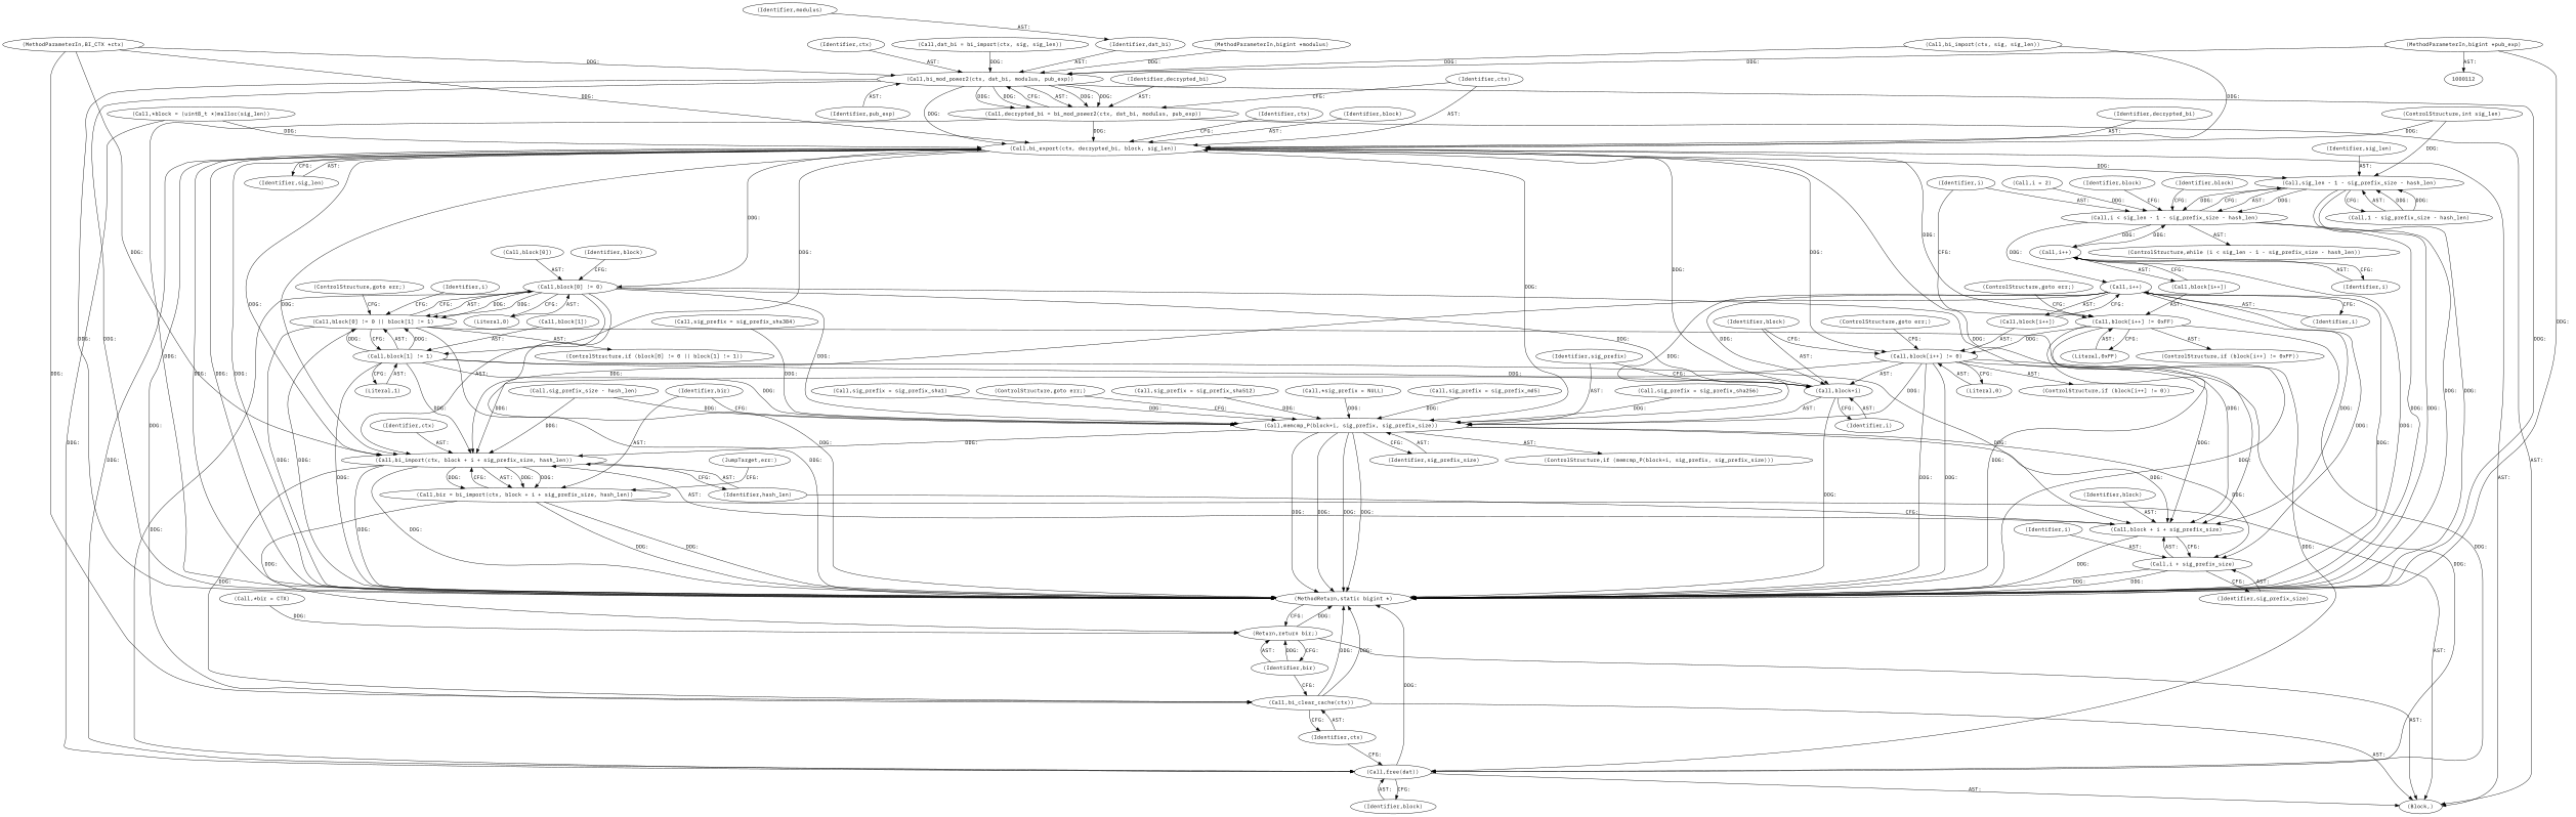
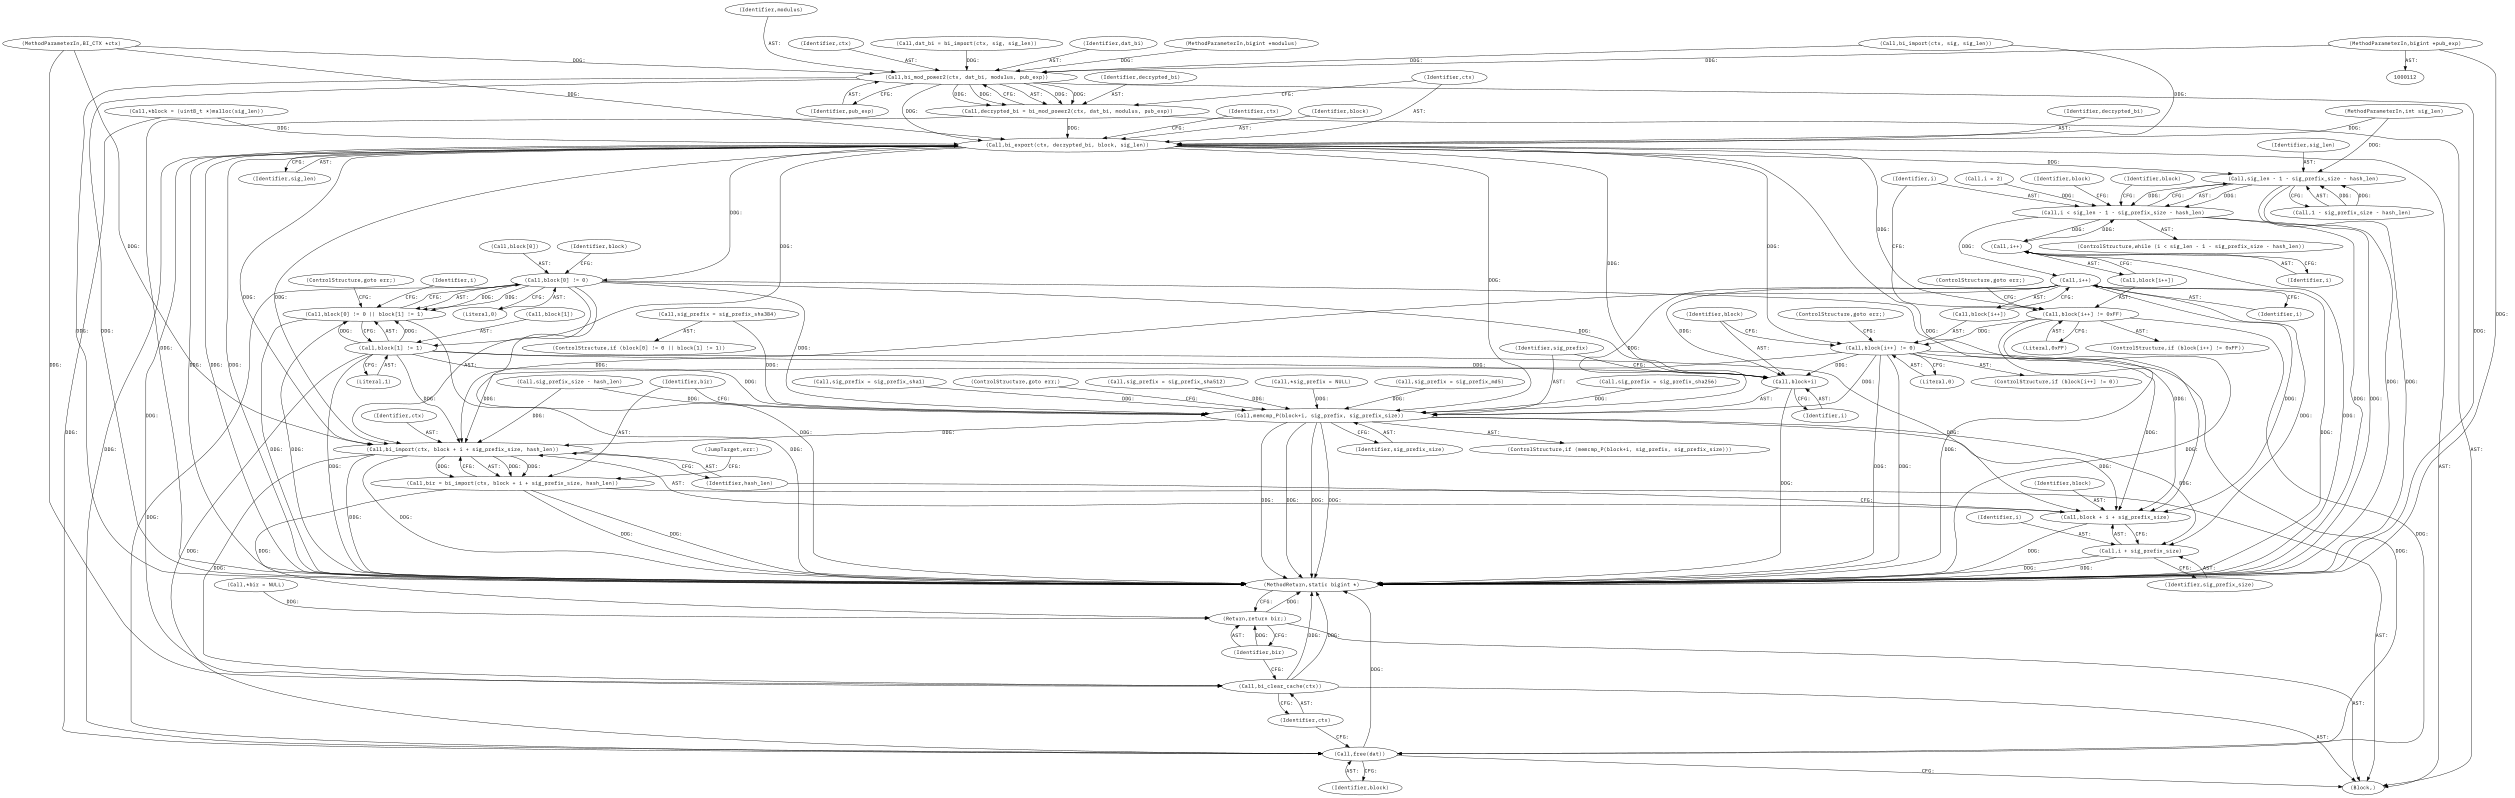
  digraph {
    fontname="IBM Plex Mono"
    node [fontname="IBM Plex Mono"]
    edge [fontname="IBM Plex Mono"]
    n1 [label="(MethodParameterIn,bigint *pub_exp)"]
    n2 [label="(Call,bi_mod_power2(ctx, dat_bi, modulus, pub_exp))"]
    n3 [label="(MethodReturn,static bigint *)"]
    1000112
    n5 [label="(Call,decrypted_bi = bi_mod_power2(ctx, dat_bi, modulus, pub_exp))"]
    n6 [label="(Call,bi_export(ctx, decrypted_bi, block, sig_len))"]
    n7 [label="(Identifier,pub_exp)"]
    n8 [label="(Return,return bir;)"]
    n9 [label="(Block,)"]
    n10 [label="(Call,block[0] != 0)"]
    n11 [label="(Call,memcmp_P(block+i, sig_prefix, sig_prefix_size))"]
    n12 [label="(Call,bi_import(ctx, block + i + sig_prefix_size, hash_len))"]
    n13 [label="(Call,bi_clear_cache(ctx))"]
    n14 [label="(Call,block + i + sig_prefix_size)"]
    n15 [label="(Call,block+i)"]
    n16 [label="(Call,free(dat))"]
    n17 [label="(Call,block[1] != 1)"]
    n18 [label="(Call,sig_len - 1 - sig_prefix_size - hash_len)"]
    n19 [label="(Call,block[i++] != 0xFF)"]
    n20 [label="(Call,block[i++] != 0)"]
    n21 [label="(Identifier,sig_len)"]
    n22 [label="(Call,block[0] != 0 || block[1] != 1)"]
    n23 [label="(Literal,0)"]
    n24 [label="(Call,i + sig_prefix_size)"]
    n25 [label="(Identifier,sig_prefix_size)"]
    n26 [label="(ControlStructure,if (memcmp_P(block+i, sig_prefix, sig_prefix_size)))"]
    n27 [label="(Call,bir = bi_import(ctx, block + i + sig_prefix_size, hash_len))"]
    n28 [label="(Identifier,hash_len)"]
    n29 [label="(Identifier,ctx)"]
    n30 [label="(Identifier,i)"]
    n31 [label="(Identifier,block)"]
    n32 [label="(Literal,1)"]
    n33 [label="(Call,i < sig_len - 1 - sig_prefix_size - hash_len)"]
    n34 [label="(Call,1 - sig_prefix_size - hash_len)"]
    n35 [label="(Literal,0xFF)"]
    n36 [label="(ControlStructure,if (block[i++] != 0xFF))"]
    n37 [label="(Literal,0)"]
    n38 [label="(ControlStructure,if (block[i++] != 0))"]
    n39 [label="(ControlStructure,if (block[0] != 0 || block[1] != 1))"]
    n40 [label="(Identifier,sig_prefix_size)"]
    n41 [label="(Identifier,bir)"]
    n42 [label="(Call,i++)"]
    n43 [label="(Call,i++)"]
    n44 [label="(ControlStructure,while (i < sig_len - 1 - sig_prefix_size - hash_len))"]
    n45 [label="(Call,block[i++])"]
    n46 [label="(Identifier,i)"]
    n47 [label="(Identifier,i)"]
    n48 [label="(Call,block[i++])"]
    n49 [label="(Identifier,bir)"]
    n50 [label="(Call,i = 2)"]
    n51 [label="(Call,sig_prefix = sig_prefix_md5)"]
    n52 [label="(Identifier,decrypted_bi)"]
    n53 [label="(ControlStructure,goto err;)"]
    n54 [label="(Identifier,block)"]
    n55 [label="(ControlStructure,goto err;)"]
    n56 [label="(Call,sig_prefix = sig_prefix_sha1)"]
    n57 [label="(Identifier,i)"]
    n58 [label="(Call,dat_bi = bi_import(ctx, sig, sig_len))"]
    n59 [label="(Call,sig_prefix = sig_prefix_sha384)"]
    n60 [label="(Call,sig_prefix_size - hash_len)"]
-   n61 [label="(Call,*bir = CTX)"]
+   n61 [label="(Call,*bir = NULL)"]
    n62 [label="(Identifier,sig_len)"]
    n63 [label="(Identifier,ctx)"]
    n64 [label="(Identifier,block)"]
    n65 [label="(JumpTarget,err:)"]
    n66 [label="(Call,block[0])"]
    n67 [label="(Identifier,i)"]
    n68 [label="(Identifier,block)"]
    n69 [label="(Call,bi_import(ctx, sig, sig_len))"]
    n70 [label="(Identifier,ctx)"]
    n71 [label="(MethodParameterIn,BI_CTX *ctx)"]
    n72 [label="(Identifier,dat_bi)"]
    n73 [label="(MethodParameterIn,bigint *modulus)"]
-   n74 [label="(ControlStructure,int sig_len)"]
+   n74 [label="(MethodParameterIn,int sig_len)"]
    n75 [label="(Identifier,block)"]
    n76 [label="(ControlStructure,goto err;)"]
    n77 [label="(Call,*block = (uint8_t *)malloc(sig_len))"]
    n78 [label="(Identifier,block)"]
    n79 [label="(Call,sig_prefix = sig_prefix_sha512)"]
    n80 [label="(Identifier,ctx)"]
    n81 [label="(Call,*sig_prefix = NULL)"]
    n82 [label="(Identifier,modulus)"]
    n83 [label="(Identifier,i)"]
    n84 [label="(ControlStructure,goto err;)"]
    n85 [label="(Identifier,decrypted_bi)"]
    n86 [label="(Identifier,block)"]
    n87 [label="(Identifier,ctx)"]
    n88 [label="(Identifier,sig_prefix)"]
    n89 [label="(Call,block[1])"]
    n90 [label="(Call,sig_prefix = sig_prefix_sha256)"]
    n1 -> n2 [label="DDG: "]
    n1 -> n3 [label="DDG: "]
    n1 -> 1000112 [label="AST: "]
    n2 -> n3 [label="DDG: "]
    n2 -> n3 [label="DDG: "]
    n2 -> n3 [label="DDG: "]
    n2 -> n5 [label="AST: "]
    n2 -> n5 [label="DDG: "]
    n2 -> n5 [label="DDG: "]
    n2 -> n5 [label="DDG: "]
    n2 -> n5 [label="DDG: "]
    n2 -> n6 [label="DDG: "]
+   n2 -> n7 [label="CFG: "]
    n3 -> n8 [label="CFG: "]
    n5 -> n2 [label="CFG: "]
    n5 -> n3 [label="DDG: "]
    n5 -> n6 [label="DDG: "]
    n5 -> n9 [label="AST: "]
    n6 -> n3 [label="DDG: "]
    n6 -> n3 [label="DDG: "]
    n6 -> n3 [label="DDG: "]
    n6 -> n9 [label="AST: "]
    n6 -> n10 [label="DDG: "]
    n6 -> n11 [label="DDG: "]
    n6 -> n12 [label="DDG: "]
    n6 -> n12 [label="DDG: "]
    n6 -> n13 [label="DDG: "]
    n6 -> n14 [label="DDG: "]
-   n15 -> n6 [label="DDG: "]
+   n6 -> n15 [label="DDG: "]
    n6 -> n16 [label="DDG: "]
    n6 -> n17 [label="DDG: "]
    n6 -> n18 [label="DDG: "]
    n6 -> n19 [label="DDG: "]
    n6 -> n20 [label="DDG: "]
    n6 -> n21 [label="CFG: "]
    n7 -> n2 [label="AST: "]
    n8 -> n3 [label="DDG: "]
    n8 -> n9 [label="AST: "]
    n8 -> n41 [label="CFG: "]
    n10 -> n3 [label="DDG: "]
    n10 -> n11 [label="DDG: "]
    n10 -> n12 [label="AST: "]
    n10 -> n14 [label="DDG: "]
    n10 -> n15 [label="DDG: "]
    n10 -> n16 [label="DDG: "]
    n10 -> n22 [label="AST: "]
    n10 -> n22 [label="DDG: "]
    n10 -> n22 [label="DDG: "]
    n10 -> n23 [label="CFG: "]
    n11 -> n3 [label="DDG: "]
    n11 -> n3 [label="DDG: "]
    n11 -> n3 [label="DDG: "]
    n11 -> n3 [label="DDG: "]
    n11 -> n12 [label="DDG: "]
    n11 -> n14 [label="DDG: "]
    n11 -> n24 [label="DDG: "]
    n11 -> n25 [label="CFG: "]
    n11 -> n26 [label="AST: "]
    n12 -> n3 [label="DDG: "]
    n12 -> n3 [label="DDG: "]
    n12 -> n13 [label="DDG: "]
    n12 -> n27 [label="AST: "]
    n12 -> n27 [label="DDG: "]
    n12 -> n27 [label="DDG: "]
    n12 -> n27 [label="DDG: "]
    n12 -> n28 [label="CFG: "]
    n13 -> n3 [label="DDG: "]
    n13 -> n3 [label="DDG: "]
    n13 -> n9 [label="AST: "]
    n13 -> n29 [label="CFG: "]
    n14 -> n3 [label="DDG: "]
    n14 -> n12 [label="AST: "]
    n14 -> n24 [label="CFG: "]
    n15 -> n3 [label="DDG: "]
    n15 -> n11 [label="AST: "]
    n15 -> n30 [label="CFG: "]
    n16 -> n3 [label="DDG: "]
-   n16 -> n9 [label="AST: "]
+   n16 -> n9 [label="CFG: "]
    n16 -> n31 [label="CFG: "]
    n17 -> n3 [label="DDG: "]
    n17 -> n11 [label="DDG: "]
    n17 -> n12 [label="DDG: "]
    n17 -> n14 [label="DDG: "]
    n17 -> n15 [label="DDG: "]
-   n22 -> n16 [label="DDG: "]
+   n17 -> n16 [label="DDG: "]
    n17 -> n22 [label="AST: "]
    n17 -> n22 [label="DDG: "]
    n17 -> n22 [label="DDG: "]
    n17 -> n32 [label="CFG: "]
    n18 -> n3 [label="DDG: "]
    n18 -> n3 [label="DDG: "]
    n18 -> n33 [label="AST: "]
    n18 -> n33 [label="DDG: "]
    n18 -> n33 [label="DDG: "]
    n18 -> n34 [label="CFG: "]
    n19 -> n3 [label="DDG: "]
    n19 -> n3 [label="DDG: "]
    n19 -> n16 [label="DDG: "]
    n19 -> n20 [label="DDG: "]
    n19 -> n35 [label="CFG: "]
    n19 -> n36 [label="AST: "]
    n20 -> n3 [label="DDG: "]
    n20 -> n3 [label="DDG: "]
    n20 -> n11 [label="DDG: "]
    n20 -> n12 [label="DDG: "]
    n20 -> n14 [label="DDG: "]
-   n20 -> n15 [label="AST: "]
+   n20 -> n15 [label="DDG: "]
    n20 -> n16 [label="DDG: "]
    n20 -> n37 [label="CFG: "]
    n20 -> n38 [label="AST: "]
    n21 -> n6 [label="AST: "]
    n22 -> n3 [label="DDG: "]
    n22 -> n3 [label="DDG: "]
    n22 -> n3 [label="DDG: "]
    n22 -> n10 [label="CFG: "]
    n22 -> n17 [label="CFG: "]
-   n22 -> n39 [label="AST: "]
+   n59 -> n39 [label="AST: "]
    n23 -> n10 [label="AST: "]
    n24 -> n3 [label="DDG: "]
    n24 -> n3 [label="DDG: "]
    n24 -> n14 [label="AST: "]
    n24 -> n40 [label="CFG: "]
    n25 -> n11 [label="AST: "]
    n27 -> n3 [label="DDG: "]
    n27 -> n3 [label="DDG: "]
    n27 -> n8 [label="DDG: "]
    n27 -> n9 [label="AST: "]
    n27 -> n12 [label="CFG: "]
    n28 -> n12 [label="AST: "]
    n28 -> n14 [label="CFG: "]
    n29 -> n13 [label="AST: "]
    n29 -> n16 [label="CFG: "]
    n30 -> n15 [label="AST: "]
    n31 -> n16 [label="AST: "]
    n32 -> n17 [label="AST: "]
    n33 -> n3 [label="DDG: "]
    n33 -> n3 [label="DDG: "]
    n33 -> n18 [label="CFG: "]
    n33 -> n42 [label="DDG: "]
    n33 -> n43 [label="DDG: "]
    n33 -> n44 [label="AST: "]
    n34 -> n18 [label="AST: "]
    n34 -> n18 [label="DDG: "]
    n34 -> n18 [label="DDG: "]
    n35 -> n19 [label="AST: "]
    n37 -> n20 [label="AST: "]
    n40 -> n24 [label="AST: "]
    n41 -> n8 [label="AST: "]
    n41 -> n8 [label="DDG: "]
    n41 -> n13 [label="CFG: "]
    n42 -> n3 [label="DDG: "]
    n42 -> n33 [label="DDG: "]
    n42 -> n45 [label="AST: "]
    n42 -> n46 [label="CFG: "]
    n43 -> n3 [label="DDG: "]
    n43 -> n11 [label="DDG: "]
    n43 -> n12 [label="DDG: "]
    n43 -> n14 [label="DDG: "]
    n43 -> n15 [label="DDG: "]
    n43 -> n24 [label="DDG: "]
    n43 -> n47 [label="CFG: "]
    n43 -> n48 [label="AST: "]
    n45 -> n19 [label="AST: "]
    n45 -> n42 [label="CFG: "]
    n46 -> n42 [label="AST: "]
    n47 -> n43 [label="AST: "]
    n48 -> n20 [label="AST: "]
    n48 -> n43 [label="CFG: "]
    n49 -> n11 [label="CFG: "]
    n49 -> n27 [label="AST: "]
    n50 -> n33 [label="DDG: "]
    n51 -> n11 [label="DDG: "]
    n52 -> n5 [label="AST: "]
    n53 -> n22 [label="CFG: "]
    n54 -> n6 [label="AST: "]
    n55 -> n19 [label="CFG: "]
    n56 -> n11 [label="DDG: "]
    n57 -> n22 [label="CFG: "]
    n58 -> n2 [label="DDG: "]
    n59 -> n11 [label="DDG: "]
    n60 -> n11 [label="DDG: "]
    n60 -> n12 [label="DDG: "]
    n61 -> n8 [label="DDG: "]
    n62 -> n18 [label="AST: "]
    n63 -> n2 [label="AST: "]
    n64 -> n15 [label="AST: "]
    n64 -> n20 [label="CFG: "]
    n65 -> n27 [label="CFG: "]
    n66 -> n10 [label="AST: "]
    n67 -> n24 [label="AST: "]
    n68 -> n10 [label="CFG: "]
    n69 -> n2 [label="DDG: "]
    n69 -> n6 [label="DDG: "]
    n70 -> n6 [label="CFG: "]
    n71 -> n2 [label="DDG: "]
    n71 -> n6 [label="DDG: "]
    n71 -> n12 [label="DDG: "]
    n71 -> n13 [label="DDG: "]
    n72 -> n2 [label="AST: "]
    n73 -> n2 [label="DDG: "]
    n74 -> n6 [label="DDG: "]
    n74 -> n18 [label="DDG: "]
    n75 -> n33 [label="CFG: "]
    n76 -> n11 [label="CFG: "]
    n77 -> n6 [label="DDG: "]
    n77 -> n16 [label="DDG: "]
    n78 -> n33 [label="CFG: "]
    n79 -> n11 [label="DDG: "]
    n80 -> n5 [label="CFG: "]
    n80 -> n6 [label="AST: "]
    n81 -> n11 [label="DDG: "]
-   n82 -> n72 [label="AST: "]
+   n82 -> n2 [label="AST: "]
    n83 -> n19 [label="CFG: "]
    n83 -> n33 [label="AST: "]
    n84 -> n20 [label="CFG: "]
    n85 -> n6 [label="AST: "]
    n86 -> n14 [label="AST: "]
    n87 -> n12 [label="AST: "]
    n88 -> n11 [label="AST: "]
    n88 -> n15 [label="CFG: "]
    n89 -> n17 [label="AST: "]
    n90 -> n11 [label="DDG: "]
  }
